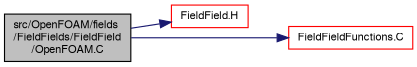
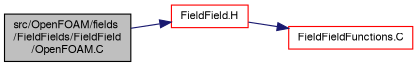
  digraph {
    rankdir=LR
    node [color=red fontname=FreeSans fontsize=10 shape=record]
    edge [color=midnightblue fontname=FreeSans fontsize=10 labelfontname=FreeSans labelfontsize=10 style=solid]
    n1 [color=black fillcolor=grey75 fontcolor=black height=0.2 label="src/OpenFOAM/fields\l/FieldFields/FieldField\l/OpenFOAM.C" style=filled width=0.4]
    n2 [height=0.2 label="FieldField.H" width=0.4]
    n3 [height=0.2 label="FieldFieldFunctions.C" width=0.4]
    n1 -> n2
-   n1 -> n3
+   n2 -> n3
  }
